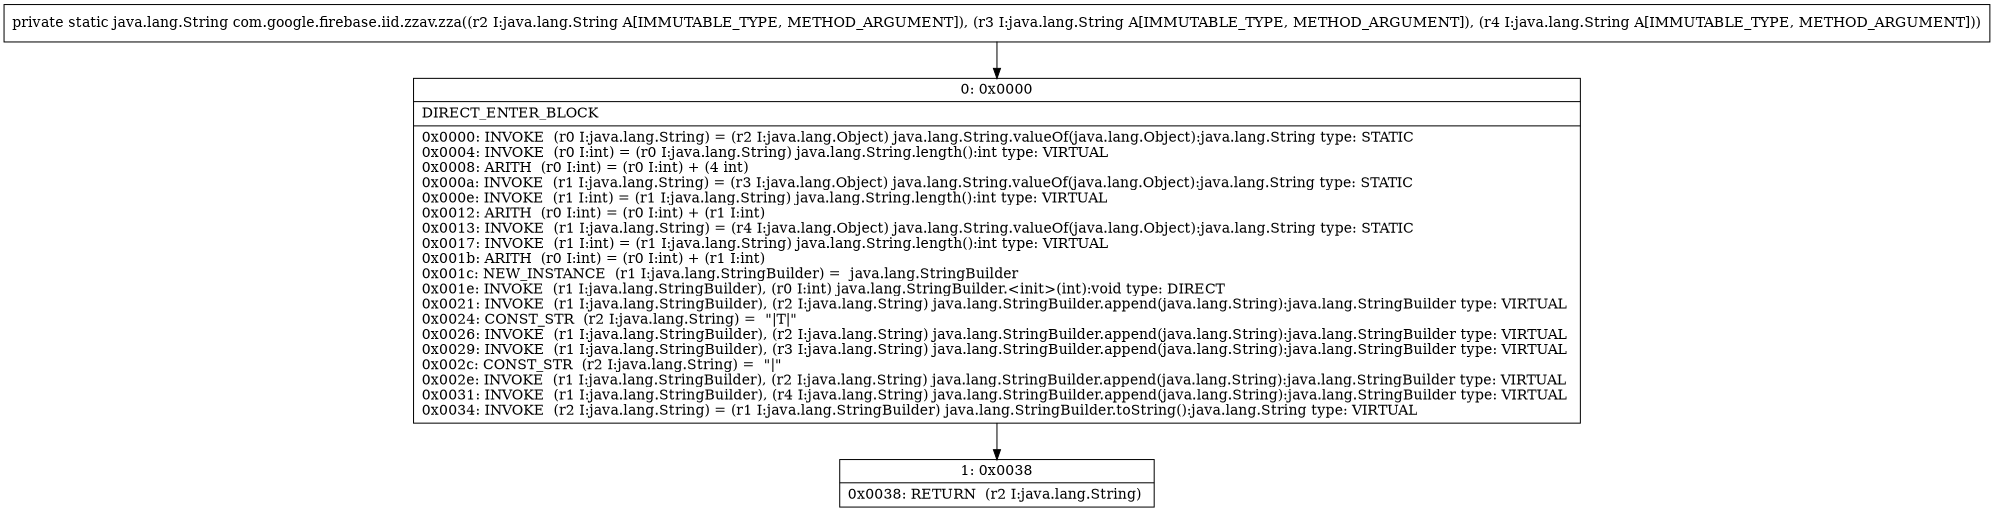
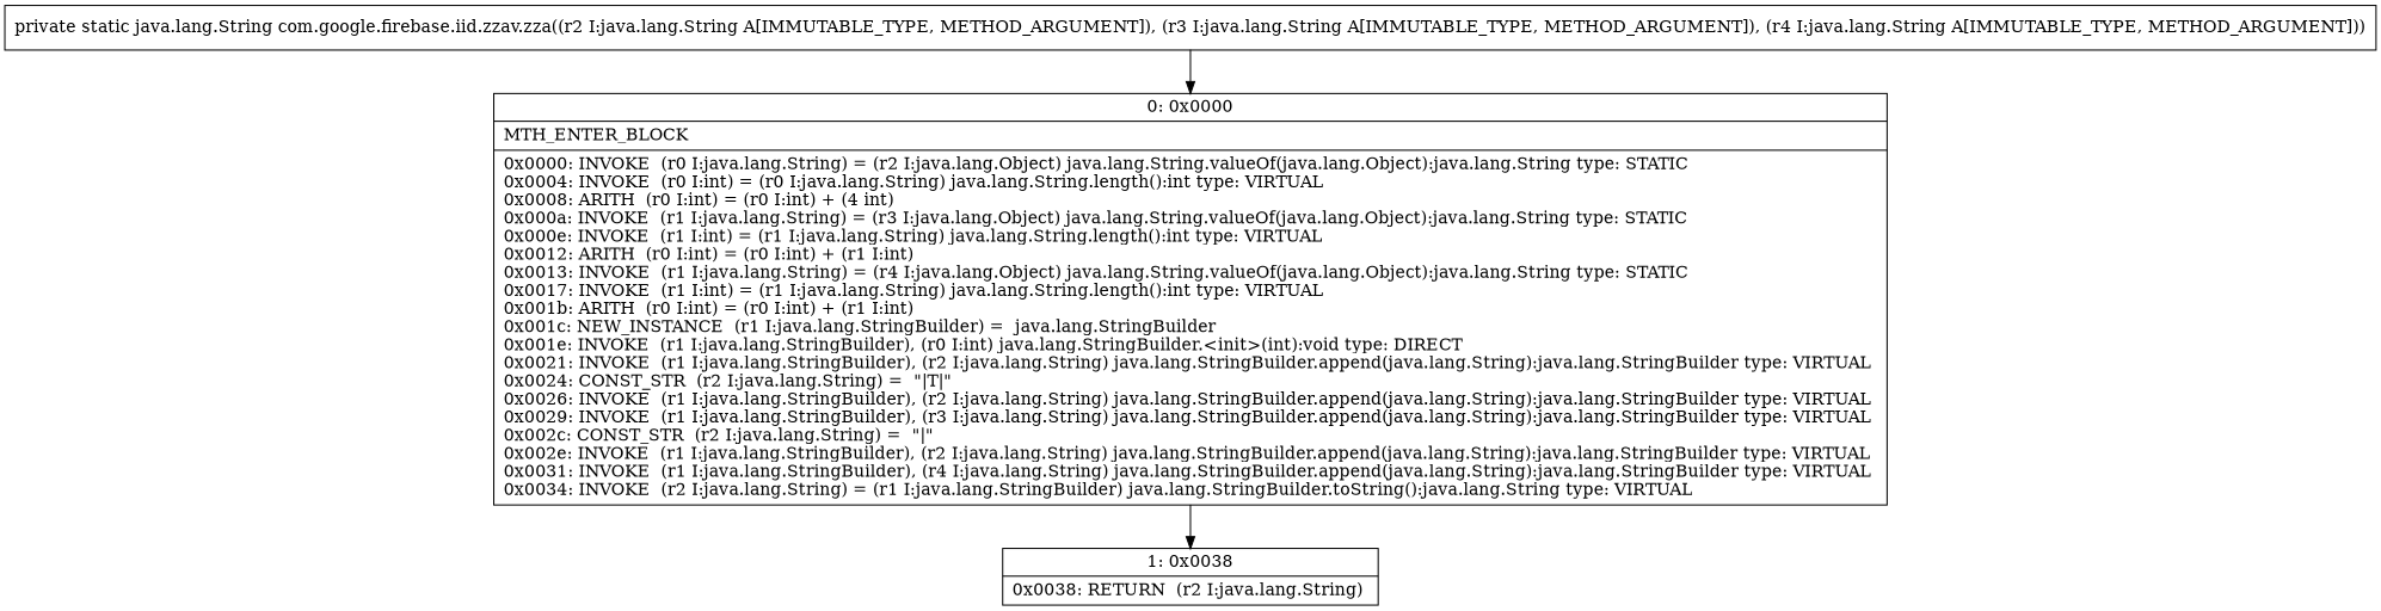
  digraph {
    node [shape=record]
-   n1 [label="{0\:\ 0x0000|DIRECT_ENTER_BLOCK\l|0x0000: INVOKE  (r0 I:java.lang.String) = (r2 I:java.lang.Object) java.lang.String.valueOf(java.lang.Object):java.lang.String type: STATIC \l0x0004: INVOKE  (r0 I:int) = (r0 I:java.lang.String) java.lang.String.length():int type: VIRTUAL \l0x0008: ARITH  (r0 I:int) = (r0 I:int) + (4 int) \l0x000a: INVOKE  (r1 I:java.lang.String) = (r3 I:java.lang.Object) java.lang.String.valueOf(java.lang.Object):java.lang.String type: STATIC \l0x000e: INVOKE  (r1 I:int) = (r1 I:java.lang.String) java.lang.String.length():int type: VIRTUAL \l0x0012: ARITH  (r0 I:int) = (r0 I:int) + (r1 I:int) \l0x0013: INVOKE  (r1 I:java.lang.String) = (r4 I:java.lang.Object) java.lang.String.valueOf(java.lang.Object):java.lang.String type: STATIC \l0x0017: INVOKE  (r1 I:int) = (r1 I:java.lang.String) java.lang.String.length():int type: VIRTUAL \l0x001b: ARITH  (r0 I:int) = (r0 I:int) + (r1 I:int) \l0x001c: NEW_INSTANCE  (r1 I:java.lang.StringBuilder) =  java.lang.StringBuilder \l0x001e: INVOKE  (r1 I:java.lang.StringBuilder), (r0 I:int) java.lang.StringBuilder.\<init\>(int):void type: DIRECT \l0x0021: INVOKE  (r1 I:java.lang.StringBuilder), (r2 I:java.lang.String) java.lang.StringBuilder.append(java.lang.String):java.lang.StringBuilder type: VIRTUAL \l0x0024: CONST_STR  (r2 I:java.lang.String) =  \"\|T\|\" \l0x0026: INVOKE  (r1 I:java.lang.StringBuilder), (r2 I:java.lang.String) java.lang.StringBuilder.append(java.lang.String):java.lang.StringBuilder type: VIRTUAL \l0x0029: INVOKE  (r1 I:java.lang.StringBuilder), (r3 I:java.lang.String) java.lang.StringBuilder.append(java.lang.String):java.lang.StringBuilder type: VIRTUAL \l0x002c: CONST_STR  (r2 I:java.lang.String) =  \"\|\" \l0x002e: INVOKE  (r1 I:java.lang.StringBuilder), (r2 I:java.lang.String) java.lang.StringBuilder.append(java.lang.String):java.lang.StringBuilder type: VIRTUAL \l0x0031: INVOKE  (r1 I:java.lang.StringBuilder), (r4 I:java.lang.String) java.lang.StringBuilder.append(java.lang.String):java.lang.StringBuilder type: VIRTUAL \l0x0034: INVOKE  (r2 I:java.lang.String) = (r1 I:java.lang.StringBuilder) java.lang.StringBuilder.toString():java.lang.String type: VIRTUAL \l}"]
+   n1 [label="{0\:\ 0x0000|MTH_ENTER_BLOCK\l|0x0000: INVOKE  (r0 I:java.lang.String) = (r2 I:java.lang.Object) java.lang.String.valueOf(java.lang.Object):java.lang.String type: STATIC \l0x0004: INVOKE  (r0 I:int) = (r0 I:java.lang.String) java.lang.String.length():int type: VIRTUAL \l0x0008: ARITH  (r0 I:int) = (r0 I:int) + (4 int) \l0x000a: INVOKE  (r1 I:java.lang.String) = (r3 I:java.lang.Object) java.lang.String.valueOf(java.lang.Object):java.lang.String type: STATIC \l0x000e: INVOKE  (r1 I:int) = (r1 I:java.lang.String) java.lang.String.length():int type: VIRTUAL \l0x0012: ARITH  (r0 I:int) = (r0 I:int) + (r1 I:int) \l0x0013: INVOKE  (r1 I:java.lang.String) = (r4 I:java.lang.Object) java.lang.String.valueOf(java.lang.Object):java.lang.String type: STATIC \l0x0017: INVOKE  (r1 I:int) = (r1 I:java.lang.String) java.lang.String.length():int type: VIRTUAL \l0x001b: ARITH  (r0 I:int) = (r0 I:int) + (r1 I:int) \l0x001c: NEW_INSTANCE  (r1 I:java.lang.StringBuilder) =  java.lang.StringBuilder \l0x001e: INVOKE  (r1 I:java.lang.StringBuilder), (r0 I:int) java.lang.StringBuilder.\<init\>(int):void type: DIRECT \l0x0021: INVOKE  (r1 I:java.lang.StringBuilder), (r2 I:java.lang.String) java.lang.StringBuilder.append(java.lang.String):java.lang.StringBuilder type: VIRTUAL \l0x0024: CONST_STR  (r2 I:java.lang.String) =  \"\|T\|\" \l0x0026: INVOKE  (r1 I:java.lang.StringBuilder), (r2 I:java.lang.String) java.lang.StringBuilder.append(java.lang.String):java.lang.StringBuilder type: VIRTUAL \l0x0029: INVOKE  (r1 I:java.lang.StringBuilder), (r3 I:java.lang.String) java.lang.StringBuilder.append(java.lang.String):java.lang.StringBuilder type: VIRTUAL \l0x002c: CONST_STR  (r2 I:java.lang.String) =  \"\|\" \l0x002e: INVOKE  (r1 I:java.lang.StringBuilder), (r2 I:java.lang.String) java.lang.StringBuilder.append(java.lang.String):java.lang.StringBuilder type: VIRTUAL \l0x0031: INVOKE  (r1 I:java.lang.StringBuilder), (r4 I:java.lang.String) java.lang.StringBuilder.append(java.lang.String):java.lang.StringBuilder type: VIRTUAL \l0x0034: INVOKE  (r2 I:java.lang.String) = (r1 I:java.lang.StringBuilder) java.lang.StringBuilder.toString():java.lang.String type: VIRTUAL \l}"]
    n2 [label="{1\:\ 0x0038|0x0038: RETURN  (r2 I:java.lang.String) \l}"]
    n3 [label="{private static java.lang.String com.google.firebase.iid.zzav.zza((r2 I:java.lang.String A[IMMUTABLE_TYPE, METHOD_ARGUMENT]), (r3 I:java.lang.String A[IMMUTABLE_TYPE, METHOD_ARGUMENT]), (r4 I:java.lang.String A[IMMUTABLE_TYPE, METHOD_ARGUMENT])) }"]
    n1 -> n2
    n3 -> n1
  }
